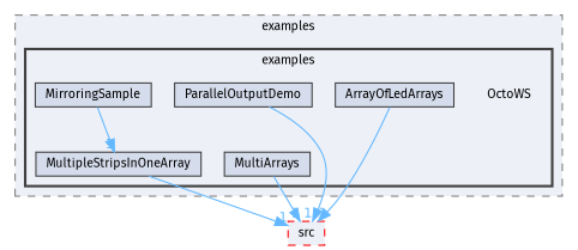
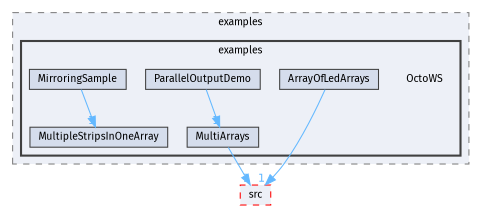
  digraph {
    compound=true
    fontname="Fira Sans"
    node [fontname="Fira Sans" fontsize=10 shape=box color=grey25 fillcolor="#d5ddec" style=filled]
    edge [color=steelblue1 fontcolor=steelblue1 fontname="Fira Sans" fontsize=10 headlabel=1 labeldistance=1.5 labelfontname=Helvetica labelfontsize=10]
    n1 [height=0.2 label=OctoWS shape=plaintext width=0.4 color="" fillcolor="" style=""]
    n2 [height=0.2 label=ArrayOfLedArrays width=0.4]
    n3 [height=0.2 label=MirroringSample width=0.4]
    n4 [height=0.2 label=MultiArrays width=0.4]
    n5 [height=0.2 label=MultipleStripsInOneArray width=0.4]
    n6 [height=0.2 label=ParallelOutputDemo width=0.4]
    n7 [color=red fillcolor="#edf0f7" height=0.2 label=src style="filled,dashed" width=0.4]
    subgraph cluster_1 {
      bgcolor="#edf0f7"
      fontsize=10
      label=examples
      pencolor=grey50
      style="filled,dashed"
      subgraph cluster_2 {
        bgcolor="#edf0f7"
        fontsize=10
        label=examples
        pencolor=grey25
        style="filled,bold"
        n1
        n2
        n3
        n4
        n5
        n6
      }
    }
    n2 -> n7
    n3 -> n5
    n4 -> n7
-   n5 -> n7
-   n6 -> n7
+   n6 -> n4
  }
